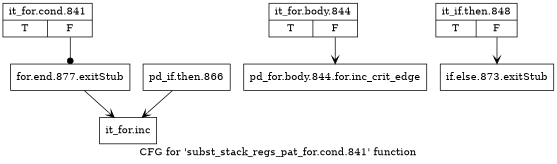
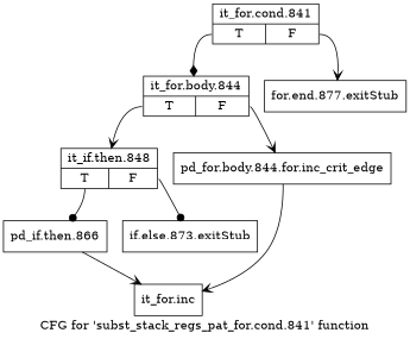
  digraph {
    label="CFG for 'subst_stack_regs_pat_for.cond.841' function"
    node [shape=record]
    edge [arrowhead=vee tailport=s1]
    n1 [label="{it_for.cond.841|{<s0>T|<s1>F}}"]
    n2 [label="{for.end.877.exitStub}"]
    n3 [label="{it_for.body.844|{<s0>T|<s1>F}}"]
    n4 [label="{it_if.then.848|{<s0>T|<s1>F}}"]
    n5 [label="{pd_for.body.844.for.inc_crit_edge}"]
    n6 [label="{if.else.873.exitStub}"]
    n7 [label="{pd_if.then.866}"]
    n8 [label="{it_for.inc}"]
-   n1 -> n2 [arrowhead=dot]
+   n1 -> n2
+   n1 -> n3 [arrowhead=diamond tailport=s0]
+   n3 -> n4 [tailport=s0]
    n3 -> n5
-   n4 -> n6
-   n2 -> n8 [tailport=""]
+   n4 -> n6 [arrowhead=dot]
+   n4 -> n7 [arrowhead=dot tailport=s0]
+   n5 -> n8 [tailport=""]
    n7 -> n8 [tailport=""]
  }
